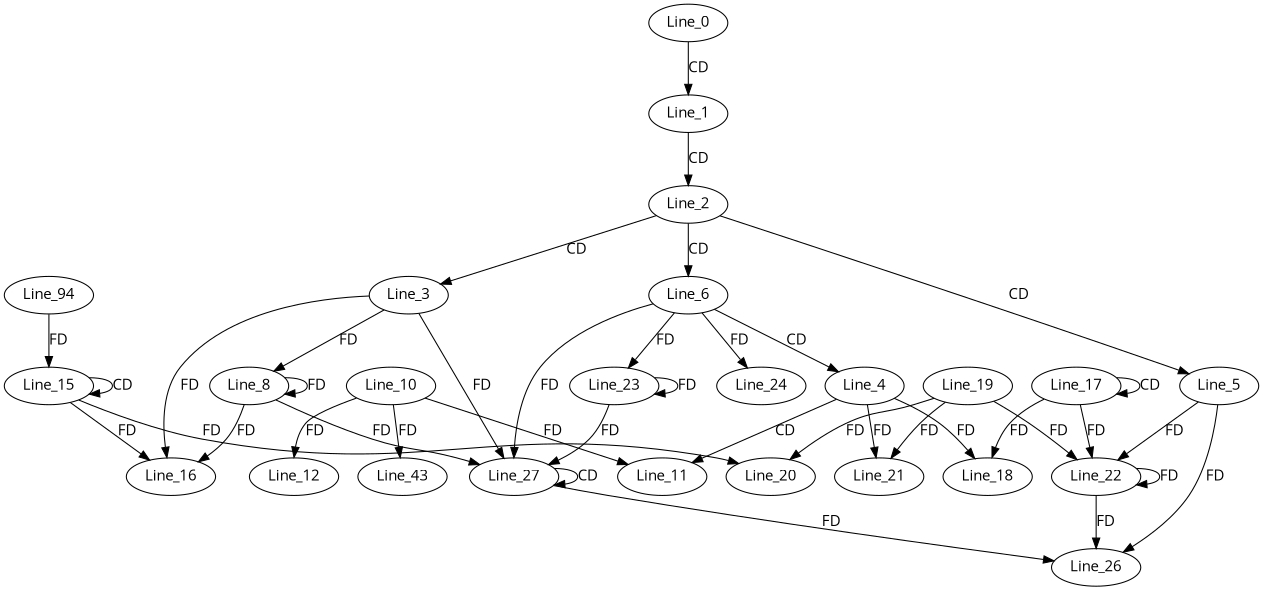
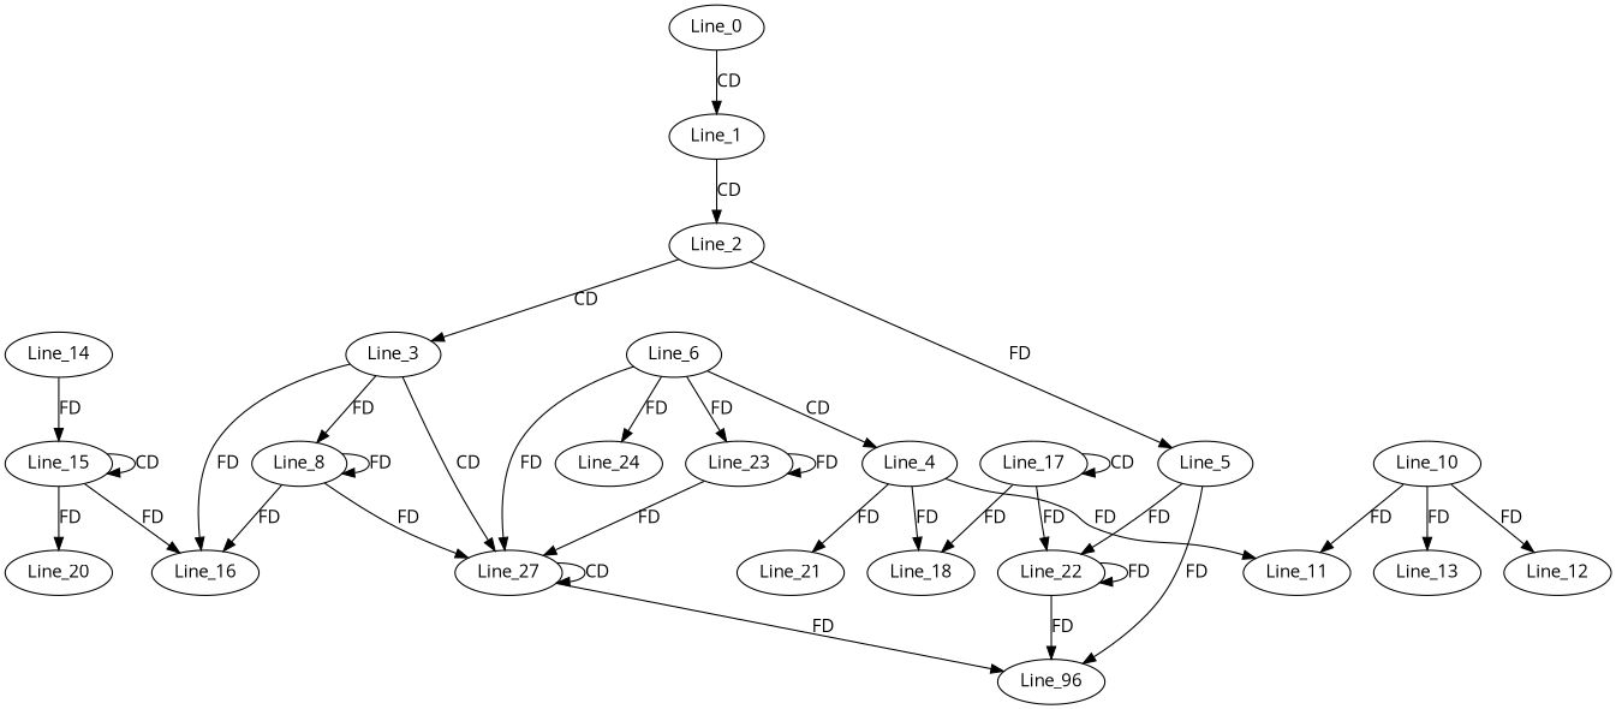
  digraph {
    fontname="Open Sans"
    node [fontname="Open Sans"]
    edge [fontname="Open Sans"]
    Line_0
    Line_1
    Line_2
    Line_3
    Line_5
    Line_6
    Line_8
    Line_16
    n9 [label=Line_27]
    Line_4
    Line_11
    Line_18
    Line_21
    Line_22
-   Line_26
+   Line_26 [label=Line_96]
    Line_23
    Line_24
    Line_10
    Line_12
-   Line_13 [label=Line_43]
+   Line_13
    Line_15
    Line_20
-   Line_14 [label=Line_94]
+   Line_14
    Line_17
-   Line_19
    Line_0 -> Line_1 [label=CD]
    Line_1 -> Line_2 [label=CD]
    Line_2 -> Line_3 [label=CD]
-   Line_2 -> Line_5 [label=CD]
-   Line_2 -> Line_6 [label=CD]
+   Line_2 -> Line_5 [label=FD]
    Line_3 -> Line_8 [label=FD]
    Line_3 -> Line_16 [label=FD]
-   Line_3 -> n9 [label=FD]
+   Line_3 -> n9 [label=CD]
    Line_5 -> Line_22 [label=FD]
    Line_5 -> Line_26 [label=FD]
    Line_6 -> n9 [label=FD]
    Line_6 -> Line_4 [label=CD]
    Line_6 -> Line_23 [label=FD]
    Line_6 -> Line_24 [label=FD]
    Line_8 -> Line_8 [label=FD]
    Line_8 -> Line_16 [label=FD]
    Line_8 -> n9 [label=FD]
    n9 -> n9 [label=CD]
    n9 -> Line_26 [label=FD]
-   Line_4 -> Line_11 [label=CD]
+   Line_4 -> Line_11 [label=FD]
    Line_4 -> Line_18 [label=FD]
    Line_4 -> Line_21 [label=FD]
    Line_22 -> Line_22 [label=FD]
    Line_22 -> Line_26 [label=FD]
    Line_23 -> n9 [label=FD]
    Line_23 -> Line_23 [label=FD]
    Line_10 -> Line_11 [label=FD]
    Line_10 -> Line_12 [label=FD]
    Line_10 -> Line_13 [label=FD]
    Line_15 -> Line_16 [label=FD]
    Line_15 -> Line_15 [label=CD]
    Line_15 -> Line_20 [label=FD]
    Line_14 -> Line_15 [label=FD]
    Line_17 -> Line_18 [label=FD]
    Line_17 -> Line_22 [label=FD]
    Line_17 -> Line_17 [label=CD]
-   Line_19 -> Line_21 [label=FD]
-   Line_19 -> Line_22 [label=FD]
-   Line_19 -> Line_20 [label=FD]
  }
